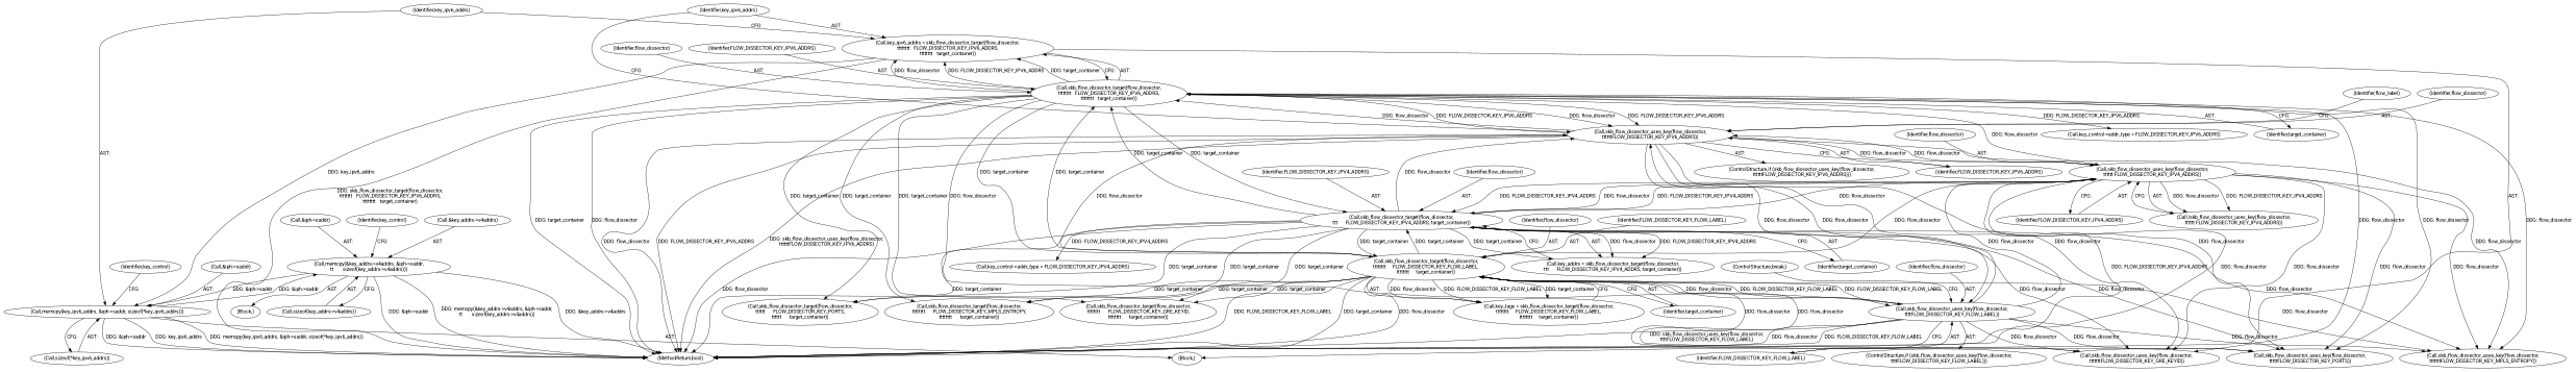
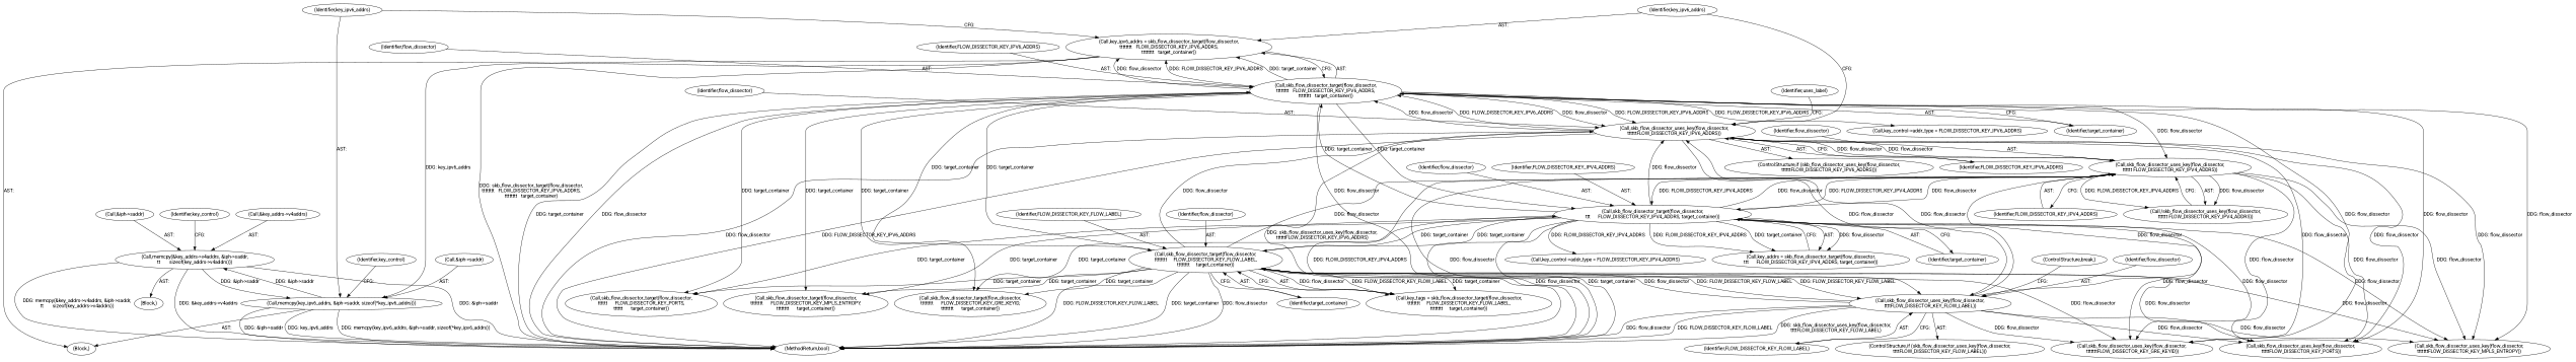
  digraph {
    fontname=Roboto
    node [fontname=Roboto]
    edge [fontname=Roboto]
    n1 [label="(Call,memcpy(&key_addrs->v4addrs, &iph->saddr,\n\t\t       sizeof(key_addrs->v4addrs)))"]
    n2 [label="(Call,memcpy(key_ipv6_addrs, &iph->saddr, sizeof(*key_ipv6_addrs)))"]
    n3 [label="(Block,)"]
    n4 [label="(MethodReturn,bool)"]
-   n5 [label="(Call,sizeof(key_addrs->v4addrs))"]
-   n6 [label="(Call,sizeof(*key_ipv6_addrs))"]
    n7 [label="(Block,)"]
    n8 [label="(Call,key_ipv6_addrs = skb_flow_dissector_target(flow_dissector,\n\t\t\t\t\t\t\t\t   FLOW_DISSECTOR_KEY_IPV6_ADDRS,\n\t\t\t\t\t\t\t\t   target_container))"]
    n9 [label="(Call,skb_flow_dissector_target(flow_dissector,\n\t\t\t\t\t\t\t\t   FLOW_DISSECTOR_KEY_IPV6_ADDRS,\n\t\t\t\t\t\t\t\t   target_container))"]
    n10 [label="(Call,skb_flow_dissector_uses_key(flow_dissector,\n\t\t\t\t\t\tFLOW_DISSECTOR_KEY_IPV6_ADDRS))"]
    n11 [label="(Call,skb_flow_dissector_uses_key(flow_dissector,\n\t\t\t\t\t\t FLOW_DISSECTOR_KEY_IPV4_ADDRS))"]
    n12 [label="(Call,skb_flow_dissector_uses_key(flow_dissector,\n\t\t\t\tFLOW_DISSECTOR_KEY_FLOW_LABEL))"]
    n13 [label="(Call,skb_flow_dissector_target(flow_dissector,\n\t\t\t\t\t\t\t\t     FLOW_DISSECTOR_KEY_FLOW_LABEL,\n\t\t\t\t\t\t\t\t     target_container))"]
    n14 [label="(Call,skb_flow_dissector_target(flow_dissector,\n\t\t\t      FLOW_DISSECTOR_KEY_IPV4_ADDRS, target_container))"]
    n15 [label="(Call,skb_flow_dissector_target(flow_dissector,\n\t\t\t\t\t\t      FLOW_DISSECTOR_KEY_PORTS,\n\t\t\t\t\t\t      target_container))"]
    n16 [label="(Call,skb_flow_dissector_uses_key(flow_dissector,\n \t\t\t\t\t\t\tFLOW_DISSECTOR_KEY_GRE_KEYID))"]
    n17 [label="(Call,key_control->addr_type = FLOW_DISSECTOR_KEY_IPV6_ADDRS)"]
    n18 [label="(Call,skb_flow_dissector_uses_key(flow_dissector,\n\t\t\t\t\t\t\tFLOW_DISSECTOR_KEY_MPLS_ENTROPY))"]
    n19 [label="(Call,skb_flow_dissector_target(flow_dissector,\n\t\t\t\t\t\t\t\t      FLOW_DISSECTOR_KEY_MPLS_ENTROPY,\n\t\t\t\t\t\t\t\t      target_container))"]
    n20 [label="(Call,skb_flow_dissector_target(flow_dissector,\n\t\t\t\t\t\t\t\t      FLOW_DISSECTOR_KEY_GRE_KEYID,\n\t\t\t\t\t\t\t\t      target_container))"]
    n21 [label="(Identifier,target_container)"]
    n22 [label="(Call,skb_flow_dissector_uses_key(flow_dissector,\n \t\t\t\t\tFLOW_DISSECTOR_KEY_PORTS))"]
    n23 [label="(ControlStructure,if (skb_flow_dissector_uses_key(flow_dissector,\n\t\t\t\t\t\tFLOW_DISSECTOR_KEY_IPV6_ADDRS)))"]
    n24 [label="(Identifier,FLOW_DISSECTOR_KEY_IPV6_ADDRS)"]
    n25 [label="(Identifier,FLOW_DISSECTOR_KEY_IPV4_ADDRS)"]
    n26 [label="(Call,!skb_flow_dissector_uses_key(flow_dissector,\n\t\t\t\t\t\t FLOW_DISSECTOR_KEY_IPV4_ADDRS))"]
    n27 [label="(Identifier,FLOW_DISSECTOR_KEY_FLOW_LABEL)"]
    n28 [label="(ControlStructure,if (skb_flow_dissector_uses_key(flow_dissector,\n\t\t\t\tFLOW_DISSECTOR_KEY_FLOW_LABEL)))"]
    n29 [label="(Identifier,target_container)"]
    n30 [label="(Call,key_tags = skb_flow_dissector_target(flow_dissector,\n\t\t\t\t\t\t\t\t     FLOW_DISSECTOR_KEY_FLOW_LABEL,\n\t\t\t\t\t\t\t\t     target_container))"]
    n31 [label="(Call,key_addrs = skb_flow_dissector_target(flow_dissector,\n\t\t\t      FLOW_DISSECTOR_KEY_IPV4_ADDRS, target_container))"]
    n32 [label="(Identifier,target_container)"]
    n33 [label="(Call,key_control->addr_type = FLOW_DISSECTOR_KEY_IPV4_ADDRS)"]
    n34 [label="(Call,&iph->saddr)"]
    n35 [label="(Identifier,key_control)"]
    n36 [label="(Identifier,flow_dissector)"]
    n37 [label="(Identifier,key_control)"]
    n38 [label="(Identifier,flow_dissector)"]
    n39 [label="(Call,&key_addrs->v4addrs)"]
    n40 [label="(Identifier,flow_dissector)"]
    n41 [label="(Identifier,flow_dissector)"]
    n42 [label="(Identifier,FLOW_DISSECTOR_KEY_IPV6_ADDRS)"]
    n43 [label="(Identifier,key_ipv6_addrs)"]
    n44 [label="(ControlStructure,break;)"]
    n45 [label="(Identifier,key_ipv6_addrs)"]
    n46 [label="(Call,&iph->saddr)"]
    n47 [label="(Identifier,flow_dissector)"]
-   n48 [label="(Identifier,flow_label)"]
+   n48 [label="(Identifier,uses_label)"]
    n49 [label="(Identifier,FLOW_DISSECTOR_KEY_FLOW_LABEL)"]
    n50 [label="(Identifier,flow_dissector)"]
    n51 [label="(Identifier,FLOW_DISSECTOR_KEY_IPV4_ADDRS)"]
    n1 -> n2 [label="DDG: &iph->saddr"]
    n1 -> n3 [label="AST: "]
    n1 -> n4 [label="DDG: &iph->saddr"]
    n1 -> n4 [label="DDG: memcpy(&key_addrs->v4addrs, &iph->saddr,\n\t\t       sizeof(key_addrs->v4addrs))"]
    n1 -> n4 [label="DDG: &key_addrs->v4addrs"]
-   n1 -> n5 [label="CFG: "]
    n2 -> n1 [label="DDG: &iph->saddr"]
    n2 -> n4 [label="DDG: key_ipv6_addrs"]
    n2 -> n4 [label="DDG: memcpy(key_ipv6_addrs, &iph->saddr, sizeof(*key_ipv6_addrs))"]
    n2 -> n4 [label="DDG: &iph->saddr"]
-   n2 -> n6 [label="CFG: "]
    n2 -> n7 [label="AST: "]
-   n5 -> n1 [label="AST: "]
-   n6 -> n2 [label="AST: "]
    n8 -> n2 [label="DDG: key_ipv6_addrs"]
    n8 -> n4 [label="DDG: skb_flow_dissector_target(flow_dissector,\n\t\t\t\t\t\t\t\t   FLOW_DISSECTOR_KEY_IPV6_ADDRS,\n\t\t\t\t\t\t\t\t   target_container)"]
    n8 -> n7 [label="AST: "]
    n8 -> n9 [label="CFG: "]
    n9 -> n4 [label="DDG: flow_dissector"]
    n9 -> n4 [label="DDG: target_container"]
    n9 -> n8 [label="AST: "]
    n9 -> n8 [label="DDG: flow_dissector"]
    n9 -> n8 [label="DDG: FLOW_DISSECTOR_KEY_IPV6_ADDRS"]
    n9 -> n8 [label="DDG: target_container"]
    n9 -> n10 [label="DDG: flow_dissector"]
    n9 -> n10 [label="DDG: FLOW_DISSECTOR_KEY_IPV6_ADDRS"]
    n9 -> n11 [label="DDG: flow_dissector"]
    n9 -> n12 [label="DDG: flow_dissector"]
    n9 -> n13 [label="DDG: target_container"]
    n9 -> n14 [label="DDG: target_container"]
    n9 -> n15 [label="DDG: target_container"]
    n9 -> n16 [label="DDG: flow_dissector"]
    n9 -> n17 [label="DDG: FLOW_DISSECTOR_KEY_IPV6_ADDRS"]
    n9 -> n18 [label="DDG: flow_dissector"]
    n9 -> n19 [label="DDG: target_container"]
    n9 -> n20 [label="DDG: target_container"]
    n9 -> n21 [label="CFG: "]
    n9 -> n22 [label="DDG: flow_dissector"]
    n10 -> n4 [label="DDG: flow_dissector"]
    n10 -> n4 [label="DDG: FLOW_DISSECTOR_KEY_IPV6_ADDRS"]
    n10 -> n4 [label="DDG: skb_flow_dissector_uses_key(flow_dissector,\n\t\t\t\t\t\tFLOW_DISSECTOR_KEY_IPV6_ADDRS)"]
    n10 -> n9 [label="DDG: flow_dissector"]
    n10 -> n9 [label="DDG: FLOW_DISSECTOR_KEY_IPV6_ADDRS"]
    n10 -> n11 [label="DDG: flow_dissector"]
    n10 -> n12 [label="DDG: flow_dissector"]
    n10 -> n16 [label="DDG: flow_dissector"]
    n10 -> n18 [label="DDG: flow_dissector"]
    n10 -> n22 [label="DDG: flow_dissector"]
    n10 -> n23 [label="AST: "]
    n10 -> n24 [label="CFG: "]
    n11 -> n4 [label="DDG: flow_dissector"]
    n11 -> n4 [label="DDG: FLOW_DISSECTOR_KEY_IPV4_ADDRS"]
    n11 -> n10 [label="DDG: flow_dissector"]
    n11 -> n14 [label="DDG: flow_dissector"]
    n11 -> n14 [label="DDG: FLOW_DISSECTOR_KEY_IPV4_ADDRS"]
    n11 -> n16 [label="DDG: flow_dissector"]
    n11 -> n18 [label="DDG: flow_dissector"]
    n11 -> n22 [label="DDG: flow_dissector"]
    n11 -> n25 [label="CFG: "]
    n11 -> n26 [label="AST: "]
    n11 -> n26 [label="DDG: flow_dissector"]
    n11 -> n26 [label="DDG: FLOW_DISSECTOR_KEY_IPV4_ADDRS"]
    n12 -> n4 [label="DDG: skb_flow_dissector_uses_key(flow_dissector,\n\t\t\t\tFLOW_DISSECTOR_KEY_FLOW_LABEL)"]
    n12 -> n4 [label="DDG: flow_dissector"]
    n12 -> n4 [label="DDG: FLOW_DISSECTOR_KEY_FLOW_LABEL"]
    n12 -> n10 [label="DDG: flow_dissector"]
    n12 -> n11 [label="DDG: flow_dissector"]
    n12 -> n13 [label="DDG: flow_dissector"]
    n12 -> n13 [label="DDG: FLOW_DISSECTOR_KEY_FLOW_LABEL"]
    n12 -> n16 [label="DDG: flow_dissector"]
    n12 -> n18 [label="DDG: flow_dissector"]
    n12 -> n22 [label="DDG: flow_dissector"]
    n12 -> n27 [label="CFG: "]
    n12 -> n28 [label="AST: "]
    n13 -> n4 [label="DDG: FLOW_DISSECTOR_KEY_FLOW_LABEL"]
    n13 -> n4 [label="DDG: target_container"]
    n13 -> n4 [label="DDG: flow_dissector"]
    n13 -> n9 [label="DDG: target_container"]
    n13 -> n10 [label="DDG: flow_dissector"]
    n13 -> n11 [label="DDG: flow_dissector"]
    n13 -> n12 [label="DDG: FLOW_DISSECTOR_KEY_FLOW_LABEL"]
    n13 -> n14 [label="DDG: target_container"]
    n13 -> n15 [label="DDG: target_container"]
    n13 -> n16 [label="DDG: flow_dissector"]
    n13 -> n18 [label="DDG: flow_dissector"]
    n13 -> n19 [label="DDG: target_container"]
    n13 -> n20 [label="DDG: target_container"]
    n13 -> n22 [label="DDG: flow_dissector"]
    n13 -> n29 [label="CFG: "]
    n13 -> n30 [label="AST: "]
    n13 -> n30 [label="DDG: flow_dissector"]
    n13 -> n30 [label="DDG: FLOW_DISSECTOR_KEY_FLOW_LABEL"]
    n13 -> n30 [label="DDG: target_container"]
    n14 -> n4 [label="DDG: target_container"]
    n14 -> n4 [label="DDG: flow_dissector"]
    n14 -> n9 [label="DDG: target_container"]
    n14 -> n10 [label="DDG: flow_dissector"]
    n14 -> n11 [label="DDG: flow_dissector"]
    n14 -> n11 [label="DDG: FLOW_DISSECTOR_KEY_IPV4_ADDRS"]
    n14 -> n13 [label="DDG: target_container"]
    n14 -> n15 [label="DDG: target_container"]
    n14 -> n16 [label="DDG: flow_dissector"]
    n14 -> n18 [label="DDG: flow_dissector"]
    n14 -> n19 [label="DDG: target_container"]
    n14 -> n20 [label="DDG: target_container"]
    n14 -> n22 [label="DDG: flow_dissector"]
    n14 -> n31 [label="AST: "]
    n14 -> n31 [label="DDG: flow_dissector"]
    n14 -> n31 [label="DDG: FLOW_DISSECTOR_KEY_IPV4_ADDRS"]
    n14 -> n31 [label="DDG: target_container"]
    n14 -> n32 [label="CFG: "]
    n14 -> n33 [label="DDG: FLOW_DISSECTOR_KEY_IPV4_ADDRS"]
    n21 -> n9 [label="AST: "]
    n24 -> n10 [label="AST: "]
    n25 -> n11 [label="AST: "]
    n26 -> n11 [label="CFG: "]
    n27 -> n12 [label="AST: "]
    n29 -> n13 [label="AST: "]
    n30 -> n13 [label="CFG: "]
    n31 -> n14 [label="CFG: "]
    n32 -> n14 [label="AST: "]
    n34 -> n1 [label="AST: "]
    n35 -> n1 [label="CFG: "]
    n36 -> n14 [label="AST: "]
    n37 -> n2 [label="CFG: "]
    n38 -> n9 [label="AST: "]
    n39 -> n1 [label="AST: "]
    n40 -> n10 [label="AST: "]
    n41 -> n12 [label="AST: "]
    n42 -> n9 [label="AST: "]
    n43 -> n2 [label="AST: "]
    n43 -> n8 [label="CFG: "]
    n44 -> n12 [label="CFG: "]
    n45 -> n8 [label="AST: "]
    n45 -> n10 [label="CFG: "]
    n46 -> n2 [label="AST: "]
    n47 -> n13 [label="AST: "]
    n48 -> n10 [label="CFG: "]
    n49 -> n13 [label="AST: "]
    n50 -> n11 [label="AST: "]
    n51 -> n14 [label="AST: "]
  }
